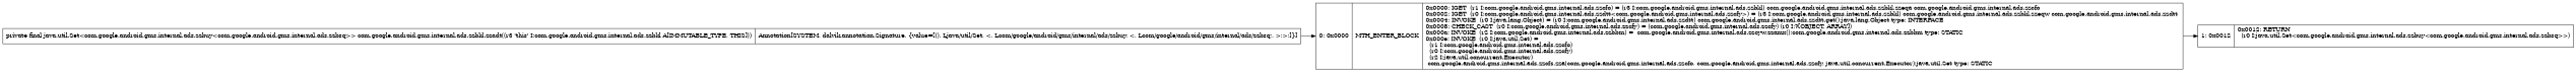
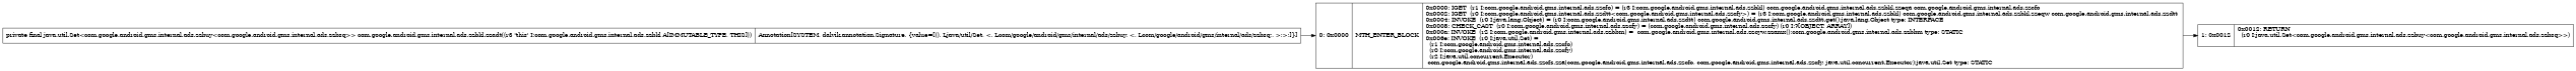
  digraph {
    rankdir=LR
    node [shape=record]
-   n1 [label="{0\:\ 0x0000|MTH_ENTER_BLOCK\l|0x0000: IGET  (r1 I:com.google.android.gms.internal.ads.zzcfo) = (r3 I:com.google.android.gms.internal.ads.zzbkl) com.google.android.gms.internal.ads.zzbkl.zzeqa com.google.android.gms.internal.ads.zzcfo \l0x0002: IGET  (r0 I:com.google.android.gms.internal.ads.zzdtt\<com.google.android.gms.internal.ads.zzcfy\>) = (r3 I:com.google.android.gms.internal.ads.zzbkl) com.google.android.gms.internal.ads.zzbkl.zzeqw com.google.android.gms.internal.ads.zzdtt \l0x0004: INVOKE  (r0 I:java.lang.Object) = (r0 I:com.google.android.gms.internal.ads.zzdtt) com.google.android.gms.internal.ads.zzdtt.get():java.lang.Object type: INTERFACE \l0x0008: CHECK_CAST  (r0 I:com.google.android.gms.internal.ads.zzcfy) = (com.google.android.gms.internal.ads.zzcfy) (r0 I:?[OBJECT, ARRAY]) \l0x000a: INVOKE  (r2 I:com.google.android.gms.internal.ads.zzbbm) =  com.google.android.gms.internal.ads.zzcyw.zzamx():com.google.android.gms.internal.ads.zzbbm type: STATIC \l0x000e: INVOKE  (r0 I:java.util.Set) = \l  (r1 I:com.google.android.gms.internal.ads.zzcfo)\l  (r0 I:com.google.android.gms.internal.ads.zzcfy)\l  (r2 I:java.util.concurrent.Executor)\l com.google.android.gms.internal.ads.zzcfs.zza(com.google.android.gms.internal.ads.zzcfo, com.google.android.gms.internal.ads.zzcfy, java.util.concurrent.Executor):java.util.Set type: STATIC \l}"]
+   n1 [label="{0\:\ 0x0000|MTH_ENTER_BLOCK\l|0x0000: IGET  (r1 I:com.google.android.gms.internal.ads.zzcfo) = (r3 I:com.google.android.gms.internal.ads.zzbkl) com.google.android.gms.internal.ads.zzbkl.zzeqa com.google.android.gms.internal.ads.zzcfo \l0x0002: IGET  (r0 I:com.google.android.gms.internal.ads.zzdtt\<com.google.android.gms.internal.ads.zzcfy\>) = (r3 I:com.google.android.gms.internal.ads.zzbkl) com.google.android.gms.internal.ads.zzbkl.zzeqw com.google.android.gms.internal.ads.zzdtt \l0x0004: INVOKE  (r0 I:java.lang.Object) = (r0 I:com.google.android.gms.internal.ads.zzdtt) com.google.android.gms.internal.ads.zzdtt.get():java.lang.Object type: INTERFACE \l0x0008: CHECK_CAST  (r0 I:com.google.android.gms.internal.ads.zzcfy) = (com.google.android.gms.internal.ads.zzcfy) (r0 I:?[OBJECT, ARRAY]) \l0x000a: INVOKE  (r2 I:com.google.android.gms.internal.ads.zzbbm) =  com.google.android.gms.internal.ads.zzcyw.zzamx():com.google.android.gms.internal.ads.zzbbm type: STATIC \l0x006e: INVOKE  (r0 I:java.util.Set) = \l  (r1 I:com.google.android.gms.internal.ads.zzcfo)\l  (r0 I:com.google.android.gms.internal.ads.zzcfy)\l  (r2 I:java.util.concurrent.Executor)\l com.google.android.gms.internal.ads.zzcfs.zza(com.google.android.gms.internal.ads.zzcfo, com.google.android.gms.internal.ads.zzcfy, java.util.concurrent.Executor):java.util.Set type: STATIC \l}"]
    n2 [label="{1\:\ 0x0012|0x0012: RETURN  \l  (r0 I:java.util.Set\<com.google.android.gms.internal.ads.zzbuy\<com.google.android.gms.internal.ads.zzbsq\>\>)\l \l}"]
    n3 [label="{private final java.util.Set\<com.google.android.gms.internal.ads.zzbuy\<com.google.android.gms.internal.ads.zzbsq\>\> com.google.android.gms.internal.ads.zzbkl.zzadt((r3 'this' I:com.google.android.gms.internal.ads.zzbkl A[IMMUTABLE_TYPE, THIS]))  | Annotation[SYSTEM, dalvik.annotation.Signature, \{value=[(), Ljava\/util\/Set, \<, Lcom\/google\/android\/gms\/internal\/ads\/zzbuy, \<, Lcom\/google\/android\/gms\/internal\/ads\/zzbsq;, \>;\>;]\}]\l}"]
    n1 -> n2
    n3 -> n1
  }
